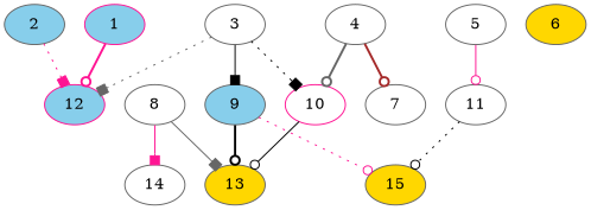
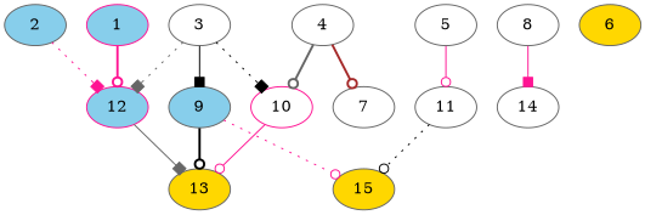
  digraph {
    node [alpha=0.19 color=gray40 fillcolor=white style=filled]
    edge [arrowhead=odot color=deeppink style=dotted]
    1 [alpha=0.17 color=deeppink expect_size=51618816 fillcolor=skyblue]
    12 [alpha=0.02 color=deeppink expect_size=16985088 fillcolor=skyblue]
    2 [expect_size=23406592 fillcolor=skyblue]
    3 [alpha=0.12 expect_size=33427456]
    9 [alpha=0.20 expect_size=38708224 fillcolor=skyblue]
    10 [alpha=0.10 color=deeppink expect_size=17308672]
    13 [alpha=0.05 expect_size=14062592 fillcolor=gold]
    15 [alpha=0.01 expect_size=8679424 fillcolor=gold]
    4 [alpha=0.06 expect_size=26247168]
    7 [alpha=0.01 expect_size=37865472]
    8 [alpha=0.06 expect_size=40632320]
    14 [alpha=0.05 expect_size=41442304]
    5 [alpha=0.12 expect_size=43929600]
    11 [alpha=0.04 expect_size=23617536]
    6 [expect_size=23599104 fillcolor=gold]
    1 -> 12 [style=bold]
    2 -> 12 [arrowhead=box]
    3 -> 12 [arrowhead=box color=gray40]
    3 -> 9 [arrowhead=box color=black style=solid]
    3 -> 10 [arrowhead=box color=black]
    9 -> 13 [color=black style=bold]
    9 -> 15
-   10 -> 13 [color=black style=solid]
+   10 -> 13 [style=solid]
    4 -> 10 [color=gray40 style=bold]
    4 -> 7 [color=brown style=bold]
-   8 -> 13 [arrowhead=box color=gray40 style=solid]
+   12 -> 13 [arrowhead=box color=gray40 style=solid]
    8 -> 14 [arrowhead=box style=solid]
    5 -> 11 [style=solid]
    11 -> 15 [color=black]
  }
